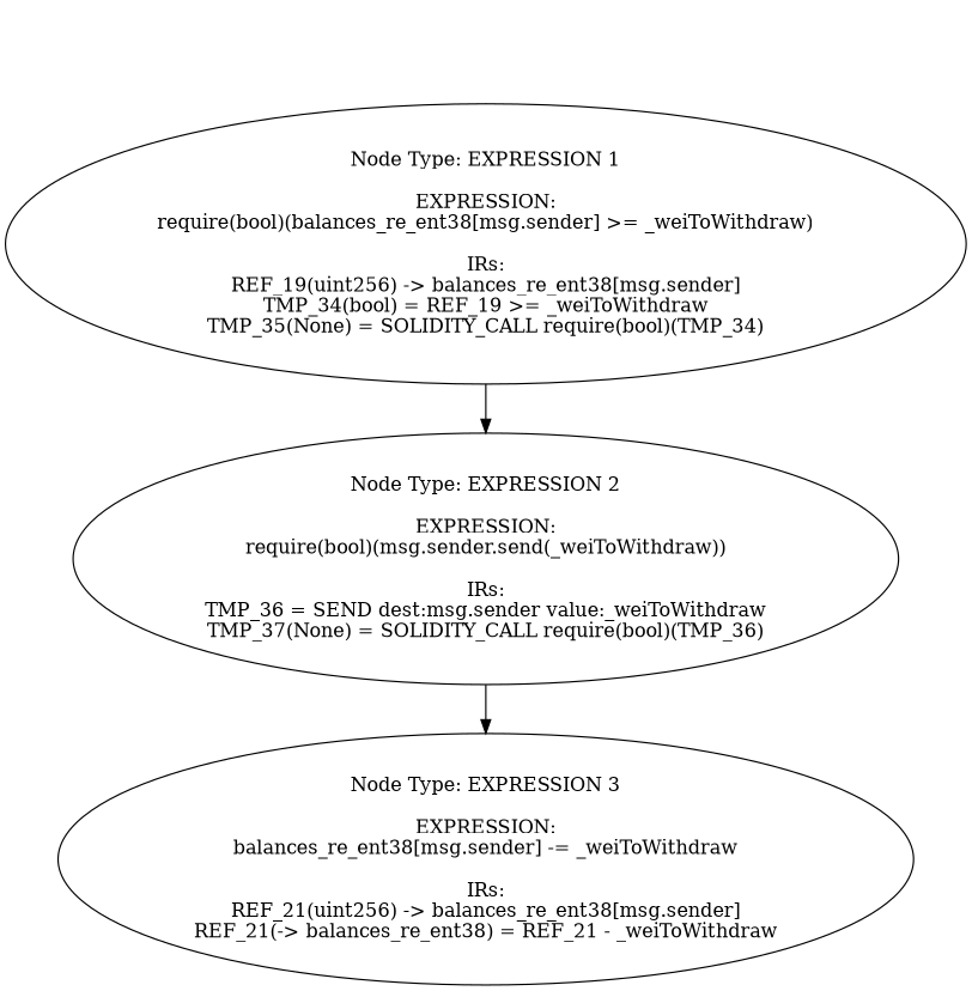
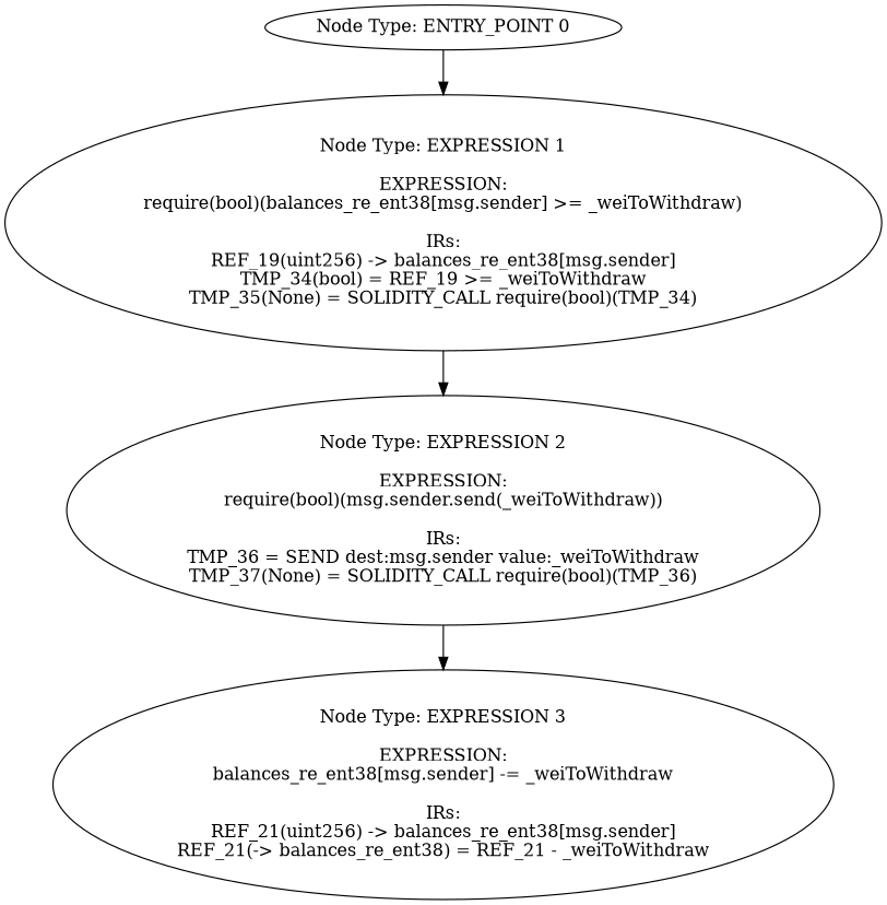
  digraph {
+   n1 [label="Node Type: ENTRY_POINT 0\n"]
    n2 [label="Node Type: EXPRESSION 1\n\nEXPRESSION:\nrequire(bool)(balances_re_ent38[msg.sender] >= _weiToWithdraw)\n\nIRs:\nREF_19(uint256) -> balances_re_ent38[msg.sender]\nTMP_34(bool) = REF_19 >= _weiToWithdraw\nTMP_35(None) = SOLIDITY_CALL require(bool)(TMP_34)"]
    n3 [label="Node Type: EXPRESSION 2\n\nEXPRESSION:\nrequire(bool)(msg.sender.send(_weiToWithdraw))\n\nIRs:\nTMP_36 = SEND dest:msg.sender value:_weiToWithdraw\nTMP_37(None) = SOLIDITY_CALL require(bool)(TMP_36)"]
    n4 [label="Node Type: EXPRESSION 3\n\nEXPRESSION:\nbalances_re_ent38[msg.sender] -= _weiToWithdraw\n\nIRs:\nREF_21(uint256) -> balances_re_ent38[msg.sender]\nREF_21(-> balances_re_ent38) = REF_21 - _weiToWithdraw"]
+   n1 -> n2
    n2 -> n3
    n3 -> n4
  }
